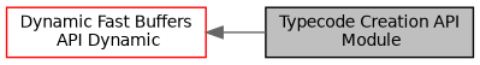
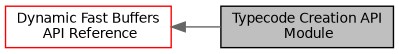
  digraph {
    rankdir=LR
    node [fontname=Helvetica fontsize=10 shape=record style=filled]
-   n1 [color=red fillcolor=white height=0.2 label="Dynamic Fast Buffers\l API Dynamic" width=0.4]
+   n1 [color=red fillcolor=white height=0.2 label="Dynamic Fast Buffers\l API Reference" width=0.4]
    n2 [color=black fillcolor=grey75 fontcolor=black height=0.2 label="Typecode Creation API\l Module" width=0.4]
    n1 -> n2 [color=gray40 dir=back fontname=Helvetica fontsize=10 labelfontname=Helvetica labelfontsize=10 shape=plaintext style=solid]
  }
